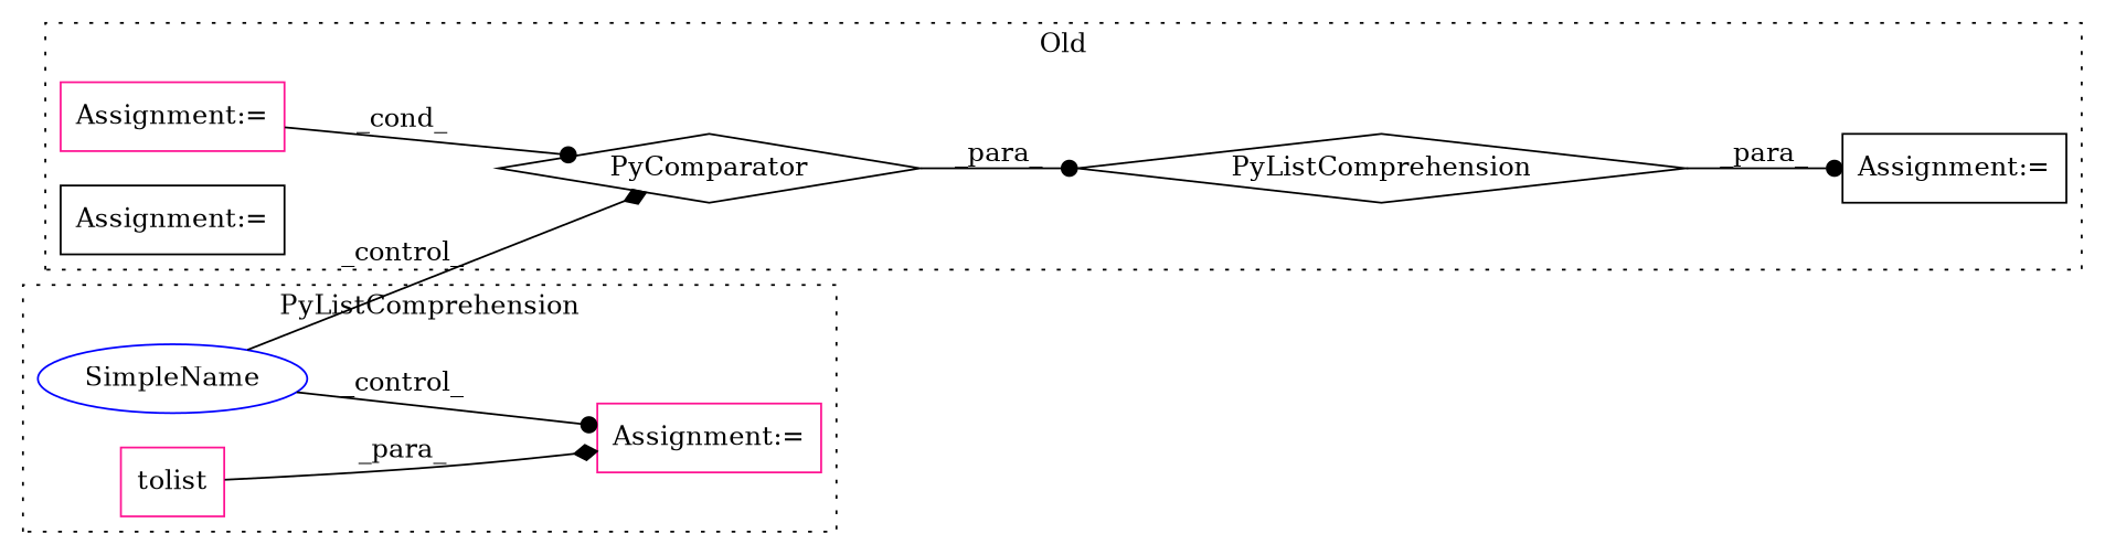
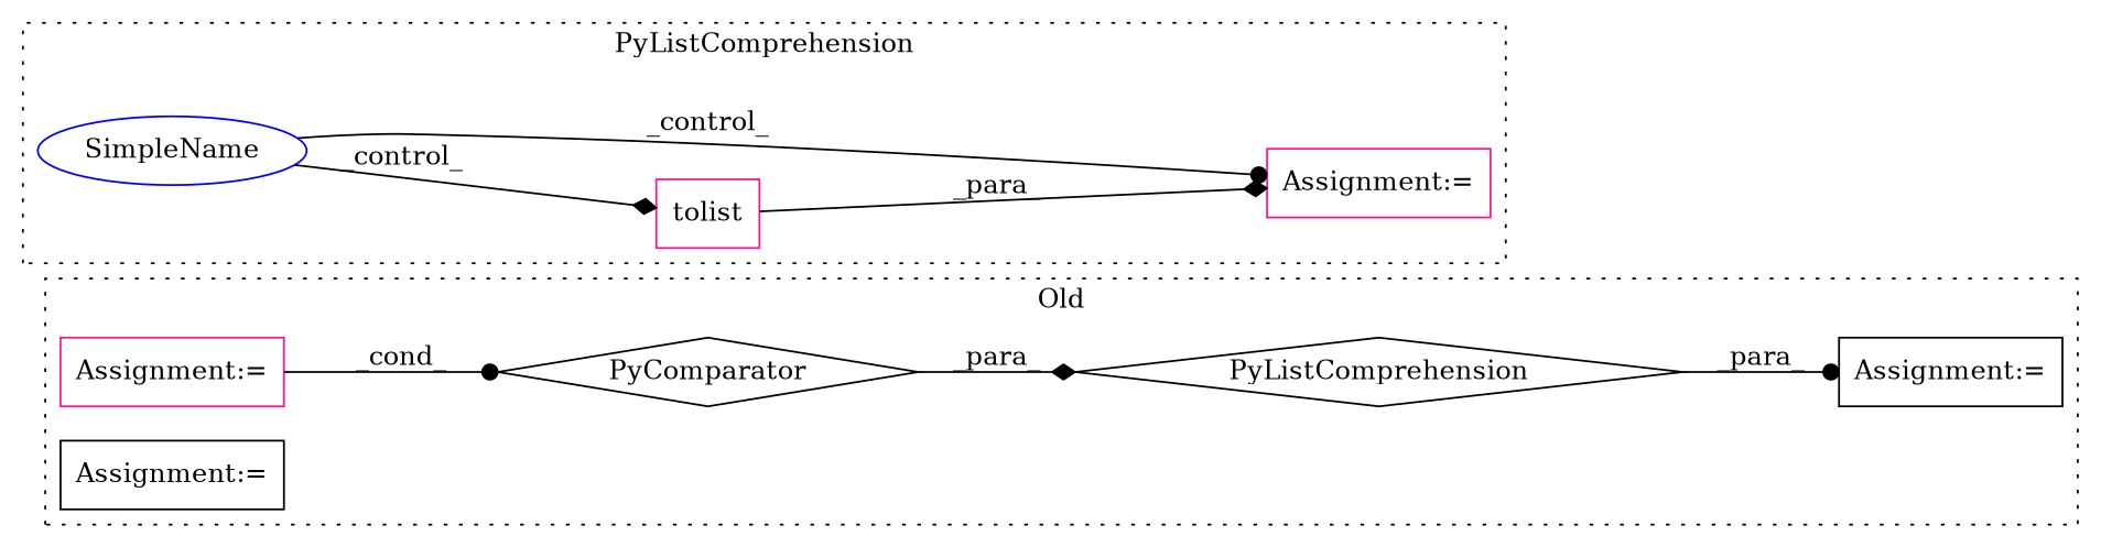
  digraph {
    rankdir=LR
    node [a=7 color=black l=50 s=8542 shape=box]
    edge [arrowhead=diamond]
    n1 [a=113 label=PyComparator shape=diamond]
    n2 [color=deeppink label="Assignment:="]
    n3 [a=109 l=126 label=PyListComprehension s=8474 shape=diamond]
    n4 [l=14 label="Assignment:=" s=8460]
    n5 [l=1 label="Assignment:=" s=8400]
    n6 [a=32 color=deeppink l=8 label=tolist s=8597]
    n7 [color=deeppink l=1 label="Assignment:=" s=8579]
    n8 [a=42 color=blue l=3 label=SimpleName s=7820 shape=ellipse]
    subgraph cluster_1 {
      label=Old
      style=dotted
      n1
      n2
      n3
      n4
      n5
    }
    subgraph cluster_2 {
      label=PyListComprehension
      style=dotted
      n6
      n7
      n8
    }
-   n1 -> n3 [arrowhead=dot label=_para_]
+   n1 -> n3 [label=_para_]
    n2 -> n1 [arrowhead=dot label=_cond_]
    n3 -> n4 [arrowhead=dot label=_para_]
    n6 -> n7 [label=_para_]
-   n8 -> n1 [label=_control_]
+   n8 -> n6 [label=_control_]
    n8 -> n7 [arrowhead=dot label=_control_]
  }
